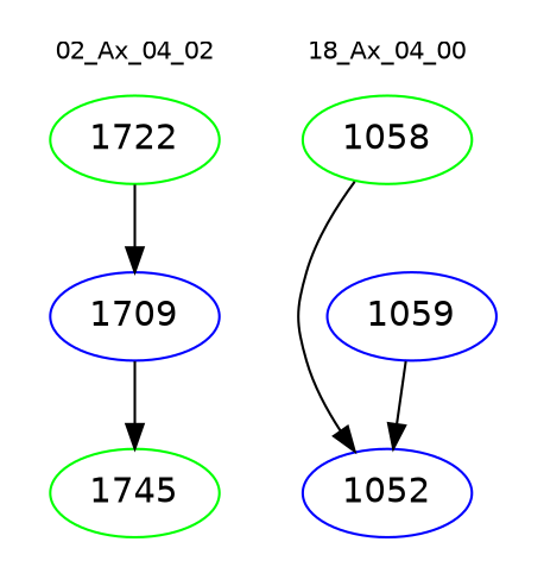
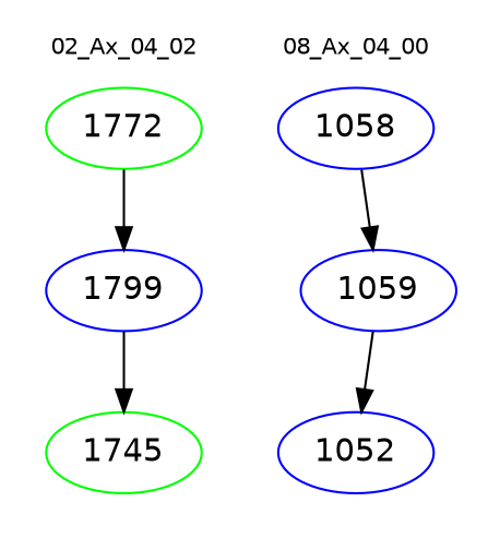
  digraph {
    fontname="DejaVu Sans"
    node [color=green fontname="DejaVu Sans"]
    edge [color=black fontname="DejaVu Sans"]
-   n1 [label=1722]
-   n2 [color=blue label=1709]
+   n1 [label=1772]
+   n2 [color=blue label=1799]
    n3 [label=1745]
-   n4 [label=1058]
+   n4 [color=blue label=1058]
    n5 [color=blue label=1052]
    n6 [color=blue label=1059]
    subgraph cluster_1 {
      color=white
      fontsize=10
      label="02_Ax_04_02"
      n1
      n2
      n3
    }
    subgraph cluster_2 {
      color=white
      fontsize=10
-     label="18_Ax_04_00"
+     label="08_Ax_04_00"
      n4
      n5
      n6
    }
    n1 -> n2
    n2 -> n3
-   n4 -> n5
+   n4 -> n6
    n6 -> n5
  }
